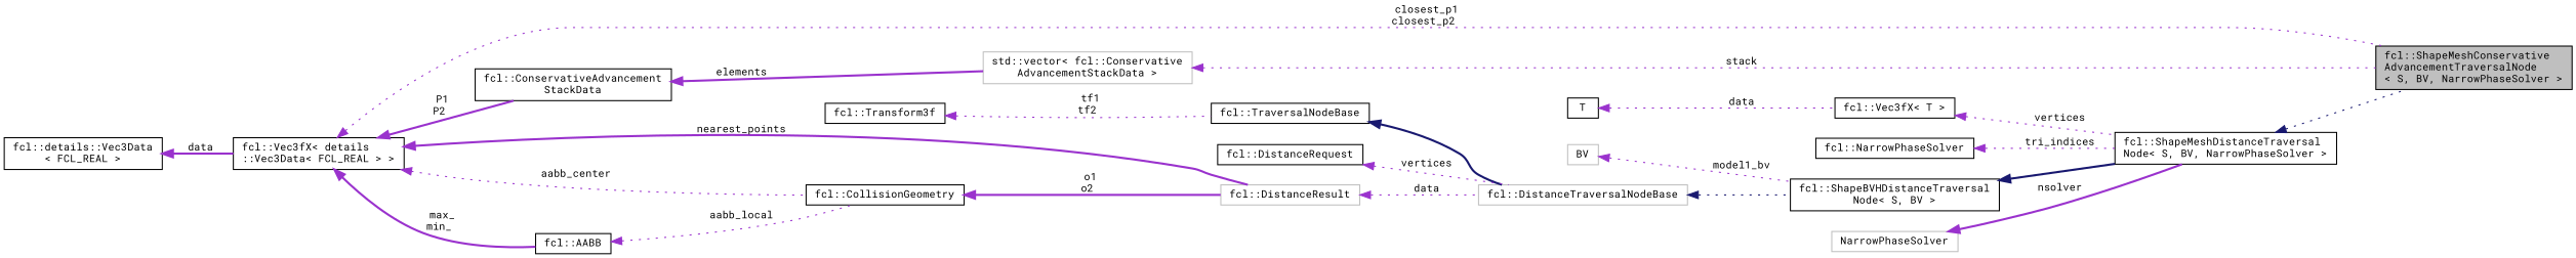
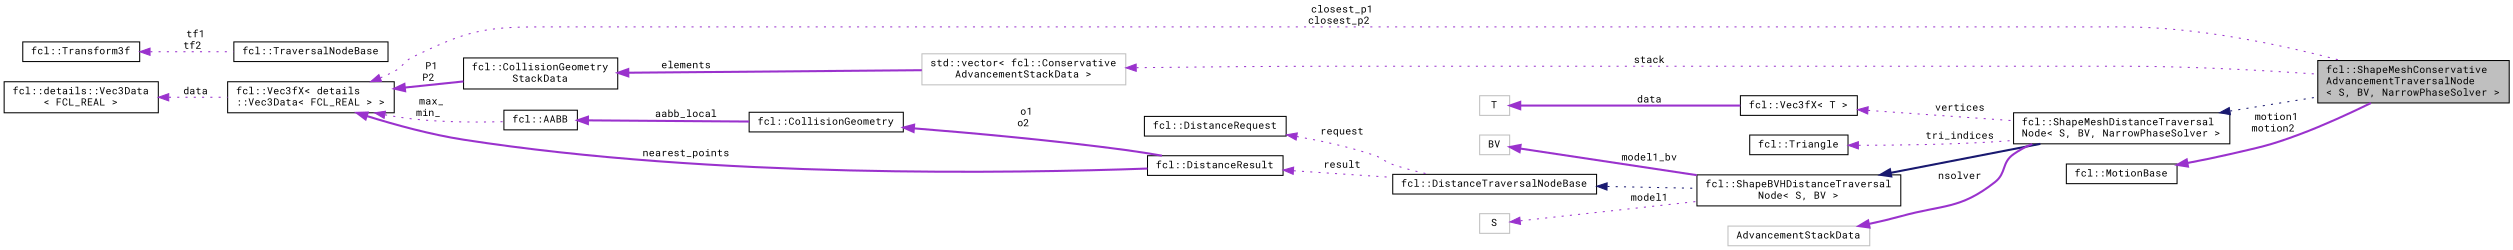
  digraph {
    fontname="Roboto Mono"
    rankdir=LR
    node [color=black fillcolor=white fontname="Roboto Mono" fontsize=10 shape=record style=filled]
    edge [color=darkorchid3 dir=back fontname="Roboto Mono" fontsize=10 labelfontname=FreeSans labelfontsize=10 style=dotted]
    n1 [fillcolor=grey75 fontcolor=black height=0.2 label="fcl::ShapeMeshConservative\lAdvancementTraversalNode\l\< S, BV, NarrowPhaseSolver \>" width=0.4]
    n2 [height=0.2 label="fcl::ShapeMeshDistanceTraversal\lNode\< S, BV, NarrowPhaseSolver \>" width=0.4]
    n3 [height=0.2 label="fcl::ShapeBVHDistanceTraversal\lNode\< S, BV \>" width=0.4]
-   n4 [color=grey75 height=0.2 label="fcl::DistanceTraversalNodeBase" width=0.4]
+   n4 [height=0.2 label="fcl::DistanceTraversalNodeBase" width=0.4]
    n5 [height=0.2 label="fcl::TraversalNodeBase" width=0.4]
    n6 [height=0.2 label="fcl::Transform3f" width=0.4]
-   n7 [color=grey75 height=0.2 label="fcl::DistanceResult" width=0.4]
+   n7 [height=0.2 label="fcl::DistanceResult" width=0.4]
    n8 [height=0.2 label="fcl::Vec3fX\< details\l::Vec3Data\< FCL_REAL \> \>" width=0.4]
    n9 [height=0.2 label="fcl::CollisionGeometry" width=0.4]
    n10 [height=0.2 label="fcl::AABB" width=0.4]
-   n11 [height=0.2 label="fcl::ConservativeAdvancement\lStackData" width=0.4]
+   n11 [height=0.2 label="fcl::CollisionGeometry\lStackData" width=0.4]
    n12 [color=grey75 height=0.2 label="std::vector\< fcl::Conservative\lAdvancementStackData \>" width=0.4]
    n13 [height=0.2 label="fcl::details::Vec3Data\l\< FCL_REAL \>" width=0.4]
    n14 [height=0.2 label="fcl::DistanceRequest" width=0.4]
    n15 [color=grey75 height=0.2 label=BV width=0.4]
-   n17 [color=grey75 height=0.2 label=NarrowPhaseSolver width=0.4]
+   n16 [color=grey75 height=0.2 label=S width=0.4]
+   n17 [color=grey75 height=0.2 label=AdvancementStackData width=0.4]
    n18 [height=0.2 label="fcl::Vec3fX\< T \>" width=0.4]
-   n19 [height=0.2 label=T width=0.4]
-   n20 [height=0.2 label="fcl::NarrowPhaseSolver" width=0.4]
+   n19 [color=grey75 height=0.2 label=T width=0.4]
+   n20 [height=0.2 label="fcl::Triangle" width=0.4]
+   n21 [height=0.2 label="fcl::MotionBase" width=0.4]
    n2 -> n1 [color=midnightblue]
    n3 -> n2 [color=midnightblue style=bold]
    n4 -> n3 [color=midnightblue]
-   n5 -> n4 [color=midnightblue style=bold]
    n6 -> n5 [label=" tf1\ntf2"]
-   n7 -> n4 [label=" data"]
+   n7 -> n4 [label=" result"]
    n8 -> n1 [label=" closest_p1\nclosest_p2"]
    n8 -> n7 [label=" nearest_points" style=bold]
-   n8 -> n9 [label=" aabb_center"]
-   n8 -> n10 [label=" max_\nmin_" style=bold]
+   n8 -> n10 [label=" max_\nmin_"]
    n8 -> n11 [label=" P1\nP2" style=bold]
    n9 -> n7 [label=" o1\no2" style=bold]
-   n10 -> n9 [label=" aabb_local"]
+   n10 -> n9 [label=" aabb_local" style=bold]
    n11 -> n12 [label=" elements" style=bold]
    n12 -> n1 [label=" stack"]
-   n13 -> n8 [label=" data" style=bold]
-   n14 -> n4 [label=" vertices"]
-   n15 -> n3 [label=" model1_bv"]
+   n13 -> n8 [label=" data"]
+   n14 -> n4 [label=" request"]
+   n15 -> n3 [label=" model1_bv" style=bold]
+   n16 -> n3 [label=" model1"]
    n17 -> n2 [label=" nsolver" style=bold]
    n18 -> n2 [label=" vertices"]
-   n19 -> n18 [label=" data"]
+   n19 -> n18 [label=" data" style=bold]
    n20 -> n2 [label=" tri_indices"]
+   n21 -> n1 [label=" motion1\nmotion2" style=bold]
  }
